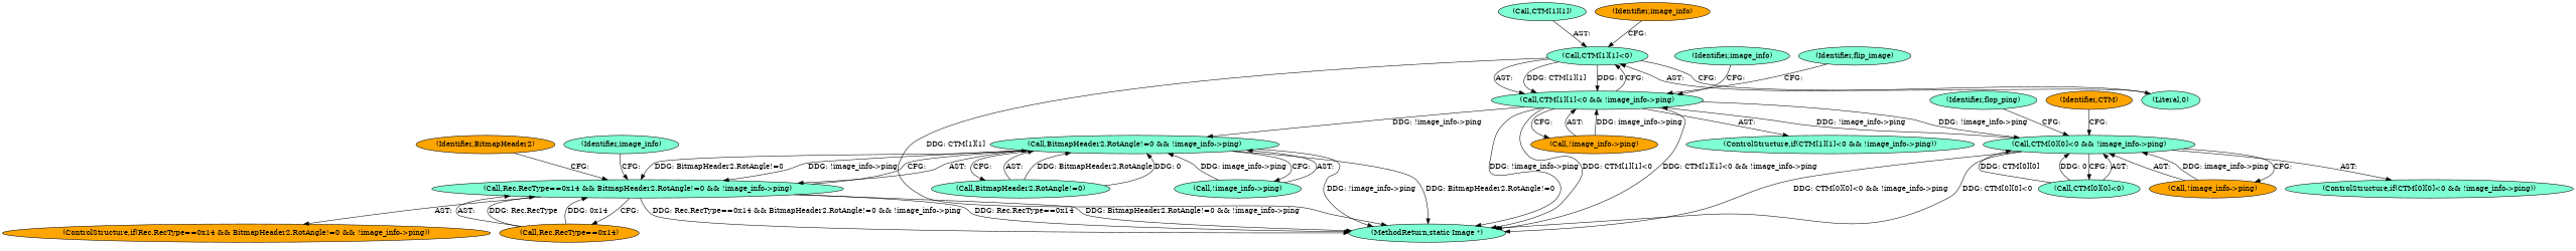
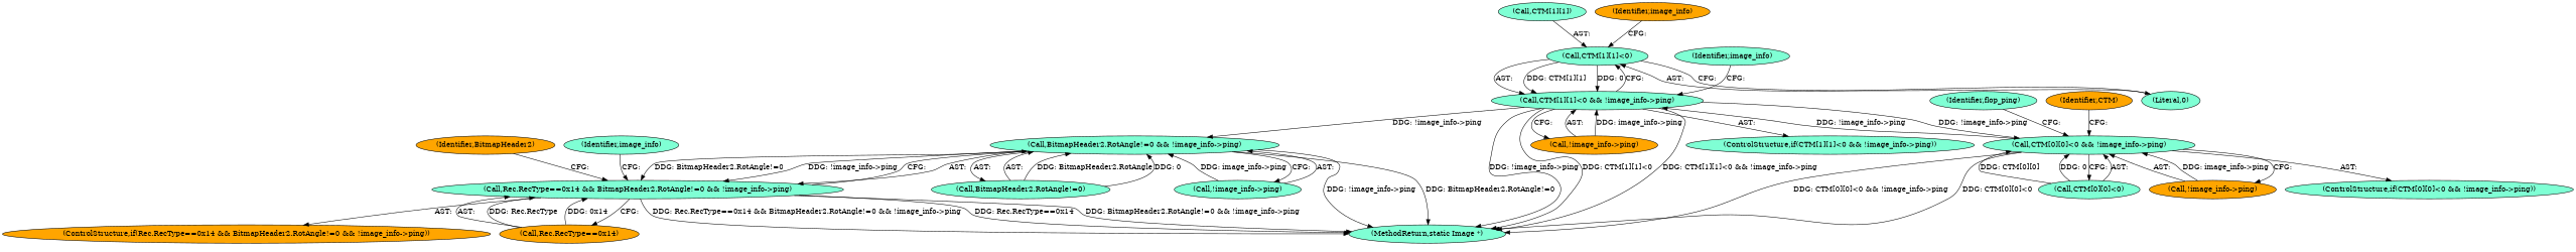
  digraph {
    node [fillcolor=aquamarine style=filled]
    n1 [label="(Call,CTM[1][1]<0)"]
    n2 [label="(Call,CTM[1][1]<0 && !image_info->ping)"]
    n3 [label="(Literal,0)"]
    n4 [label="(MethodReturn,static Image *)"]
    n5 [label="(Call,BitmapHeader2.RotAngle!=0 && !image_info->ping)"]
    n6 [label="(Call,CTM[0][0]<0 && !image_info->ping)"]
    n7 [fillcolor=orange label="(Call,!image_info->ping)"]
    n8 [label="(ControlStructure,if(CTM[1][1]<0 && !image_info->ping))"]
    n9 [label="(Call,Rec.RecType==0x14 && BitmapHeader2.RotAngle!=0 && !image_info->ping)"]
    n10 [label="(Call,!image_info->ping)"]
    n11 [label="(Call,BitmapHeader2.RotAngle!=0)"]
    n12 [fillcolor=orange label="(Call,!image_info->ping)"]
    n13 [label="(ControlStructure,if(CTM[0][0]<0 && !image_info->ping))"]
    n14 [label="(Call,CTM[0][0]<0)"]
    n15 [fillcolor=orange label="(ControlStructure,if(Rec.RecType==0x14 && BitmapHeader2.RotAngle!=0 && !image_info->ping))"]
    n16 [fillcolor=orange label="(Call,Rec.RecType==0x14)"]
    n17 [label="(Identifier,image_info)"]
    n18 [label="(Identifier,image_info)"]
    n19 [label="(Identifier,flop_ping)"]
    n20 [fillcolor=orange label="(Identifier,CTM)"]
    n21 [label="(Call,CTM[1][1])"]
    n22 [fillcolor=orange label="(Identifier,image_info)"]
-   n23 [label="(Identifier,flip_image)"]
    n24 [fillcolor=orange label="(Identifier,BitmapHeader2)"]
    n1 -> n2 [label="AST: "]
    n1 -> n2 [label="DDG: CTM[1][1]"]
    n1 -> n2 [label="DDG: 0"]
    n1 -> n3 [label="CFG: "]
-   n1 -> n4 [label="DDG: CTM[1][1]"]
    n2 -> n1 [label="CFG: "]
    n2 -> n4 [label="DDG: !image_info->ping"]
    n2 -> n4 [label="DDG: CTM[1][1]<0"]
    n2 -> n4 [label="DDG: CTM[1][1]<0 && !image_info->ping"]
    n2 -> n5 [label="DDG: !image_info->ping"]
    n2 -> n6 [label="DDG: !image_info->ping"]
    n2 -> n7 [label="CFG: "]
    n2 -> n8 [label="AST: "]
    n3 -> n1 [label="AST: "]
    n5 -> n4 [label="DDG: !image_info->ping"]
    n5 -> n4 [label="DDG: BitmapHeader2.RotAngle!=0"]
    n5 -> n9 [label="AST: "]
    n5 -> n9 [label="DDG: BitmapHeader2.RotAngle!=0"]
    n5 -> n9 [label="DDG: !image_info->ping"]
    n5 -> n10 [label="CFG: "]
-   n5 -> n11 [label="CFG: "]
+   n5 -> n11 [label="AST: "]
    n6 -> n2 [label="DDG: !image_info->ping"]
    n6 -> n4 [label="DDG: CTM[0][0]<0 && !image_info->ping"]
    n6 -> n4 [label="DDG: CTM[0][0]<0"]
    n6 -> n12 [label="CFG: "]
    n6 -> n13 [label="AST: "]
    n6 -> n14 [label="CFG: "]
    n7 -> n2 [label="AST: "]
    n7 -> n2 [label="DDG: image_info->ping"]
    n9 -> n4 [label="DDG: Rec.RecType==0x14"]
    n9 -> n4 [label="DDG: BitmapHeader2.RotAngle!=0 && !image_info->ping"]
    n9 -> n4 [label="DDG: Rec.RecType==0x14 && BitmapHeader2.RotAngle!=0 && !image_info->ping"]
    n9 -> n5 [label="CFG: "]
    n9 -> n15 [label="AST: "]
    n9 -> n16 [label="CFG: "]
    n10 -> n5 [label="AST: "]
    n10 -> n5 [label="DDG: image_info->ping"]
    n11 -> n5 [label="AST: "]
    n11 -> n5 [label="DDG: BitmapHeader2.RotAngle"]
    n11 -> n5 [label="DDG: 0"]
    n12 -> n6 [label="AST: "]
    n12 -> n6 [label="DDG: image_info->ping"]
    n14 -> n6 [label="AST: "]
    n14 -> n6 [label="DDG: CTM[0][0]"]
    n14 -> n6 [label="DDG: 0"]
    n16 -> n9 [label="AST: "]
    n16 -> n9 [label="DDG: Rec.RecType"]
    n16 -> n9 [label="DDG: 0x14"]
    n17 -> n2 [label="CFG: "]
    n18 -> n9 [label="CFG: "]
    n19 -> n6 [label="CFG: "]
    n20 -> n6 [label="CFG: "]
    n21 -> n1 [label="AST: "]
    n22 -> n1 [label="CFG: "]
-   n23 -> n2 [label="CFG: "]
    n24 -> n9 [label="CFG: "]
  }
